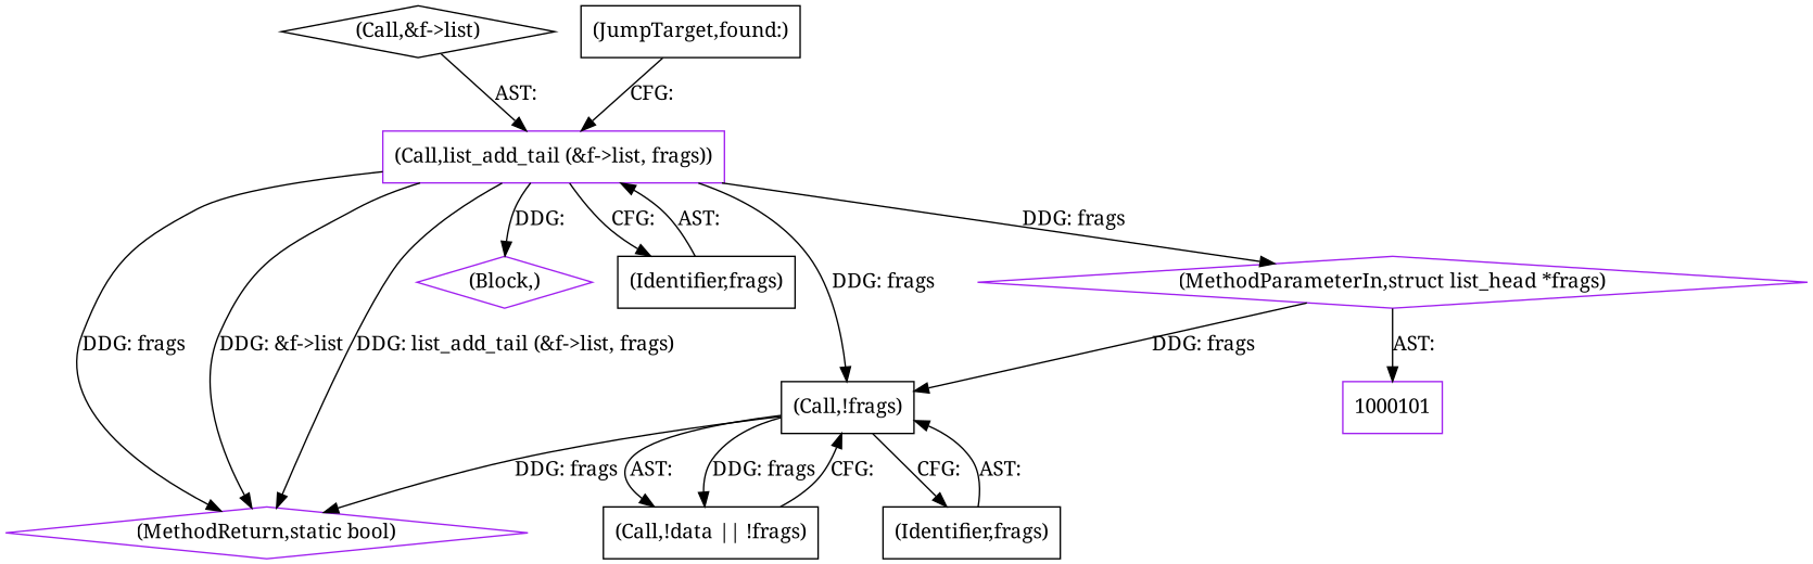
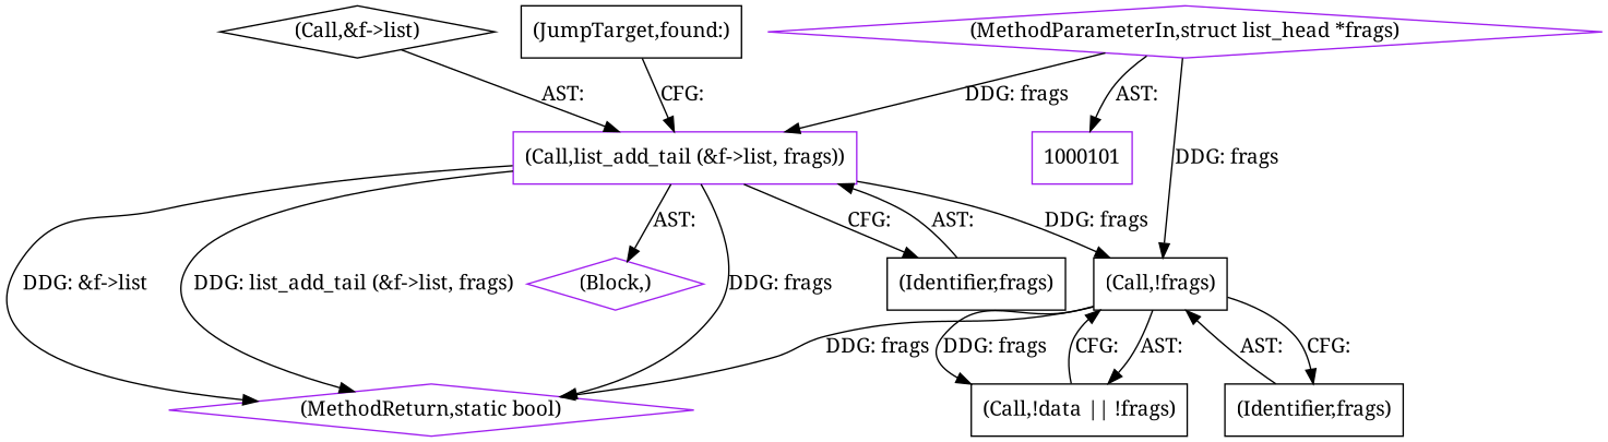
  digraph {
    fontname="Noto Serif"
    node [color=black fontname="Noto Serif" shape=box]
    edge [fontname="Noto Serif"]
    n1 [color=purple label="(Call,list_add_tail (&f->list, frags))"]
    n2 [color=purple label="(MethodReturn,static bool)" shape=diamond]
    n3 [color=purple label="(Block,)" shape=diamond]
    n4 [label="(Identifier,frags)"]
    n5 [label="(Call,!frags)"]
    n6 [label="(Call,!data || !frags)"]
    n7 [label="(Identifier,frags)"]
    n8 [color=purple label="(MethodParameterIn,struct list_head *frags)" shape=diamond]
    1000101 [color=purple]
    n10 [label="(Call,&f->list)" shape=diamond]
    n11 [label="(JumpTarget,found:)"]
    n1 -> n2 [label="DDG: frags"]
    n1 -> n2 [label="DDG: &f->list"]
    n1 -> n2 [label="DDG: list_add_tail (&f->list, frags)"]
-   n1 -> n3 [label="DDG: "]
+   n1 -> n3 [label="AST: "]
    n1 -> n4 [label="CFG: "]
    n1 -> n5 [label="DDG: frags"]
    n4 -> n1 [label="AST: "]
    n5 -> n2 [label="DDG: frags"]
    n5 -> n6 [label="AST: "]
    n5 -> n6 [label="DDG: frags"]
    n5 -> n7 [label="CFG: "]
    n6 -> n5 [label="CFG: "]
    n7 -> n5 [label="AST: "]
-   n1 -> n8 [label="DDG: frags"]
+   n8 -> n1 [label="DDG: frags"]
    n8 -> n5 [label="DDG: frags"]
    n8 -> 1000101 [label="AST: "]
    n10 -> n1 [label="AST: "]
    n11 -> n1 [label="CFG: "]
  }
